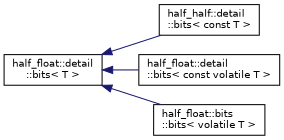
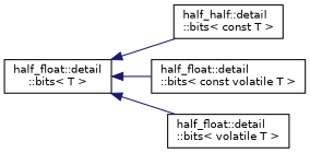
  digraph {
    rankdir=LR
    node [color=black fillcolor=white fontname=Helvetica fontsize=10 shape=record style=filled]
    edge [color=midnightblue dir=back fontname=Helvetica fontsize=10 labelfontname=Helvetica labelfontsize=10 style=solid]
    n1 [height=0.2 label="half_float::detail\l::bits\< T \>" width=0.4]
    n2 [height=0.2 label="half_half::detail\l::bits\< const T \>" width=0.4]
    n3 [height=0.2 label="half_float::detail\l::bits\< const volatile T \>" width=0.4]
-   n4 [height=0.2 label="half_float::bits\l::bits\< volatile T \>" width=0.4]
+   n4 [height=0.2 label="half_float::detail\l::bits\< volatile T \>" width=0.4]
    n1 -> n2
    n1 -> n3
    n1 -> n4
  }
